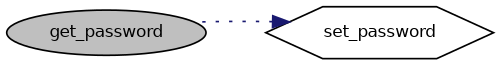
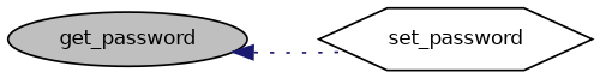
  digraph {
    rankdir=LR
    node [color=black fontname=Helvetica fontsize=10 style=filled]
    n1 [fillcolor=grey75 fontcolor=black height=0.2 label=get_password shape=ellipse width=0.4]
    n2 [fillcolor=white height=0.2 label=set_password shape=hexagon width=0.4]
-   n2 -> n1 [color=midnightblue dir=back fontname=Helvetica fontsize=10 labelfontname=Helvetica labelfontsize=10 style=dotted]
+   n1 -> n2 [color=midnightblue dir=back fontname=Helvetica fontsize=10 labelfontname=Helvetica labelfontsize=10 style=dotted]
  }
